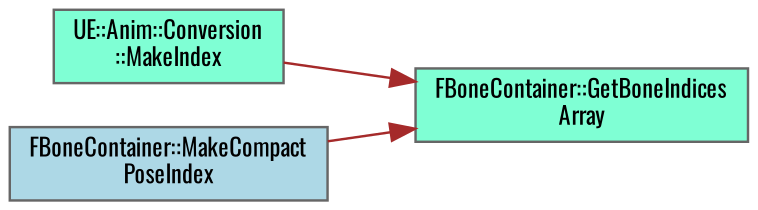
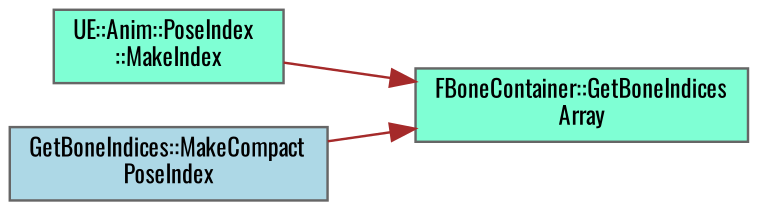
  digraph {
    fontname=Oswald
    rankdir=LR
    node [color=grey40 fillcolor=aquamarine fontname=Oswald fontsize=10 shape=box style=filled]
    edge [color=brown fontname=Oswald fontsize=10 labelfontname=Helvetica labelfontsize=10 style=solid]
-   n1 [color=gray40 fontcolor=black height=0.2 label="UE::Anim::Conversion\l::MakeIndex" width=0.4]
+   n1 [color=gray40 fontcolor=black height=0.2 label="UE::Anim::PoseIndex\l::MakeIndex" width=0.4]
    n2 [height=0.2 label="FBoneContainer::GetBoneIndices\lArray" width=0.4]
-   n3 [fillcolor=lightblue height=0.2 label="FBoneContainer::MakeCompact\lPoseIndex" width=0.4]
+   n3 [fillcolor=lightblue height=0.2 label="GetBoneIndices::MakeCompact\lPoseIndex" width=0.4]
    n1 -> n2
    n3 -> n2
  }
